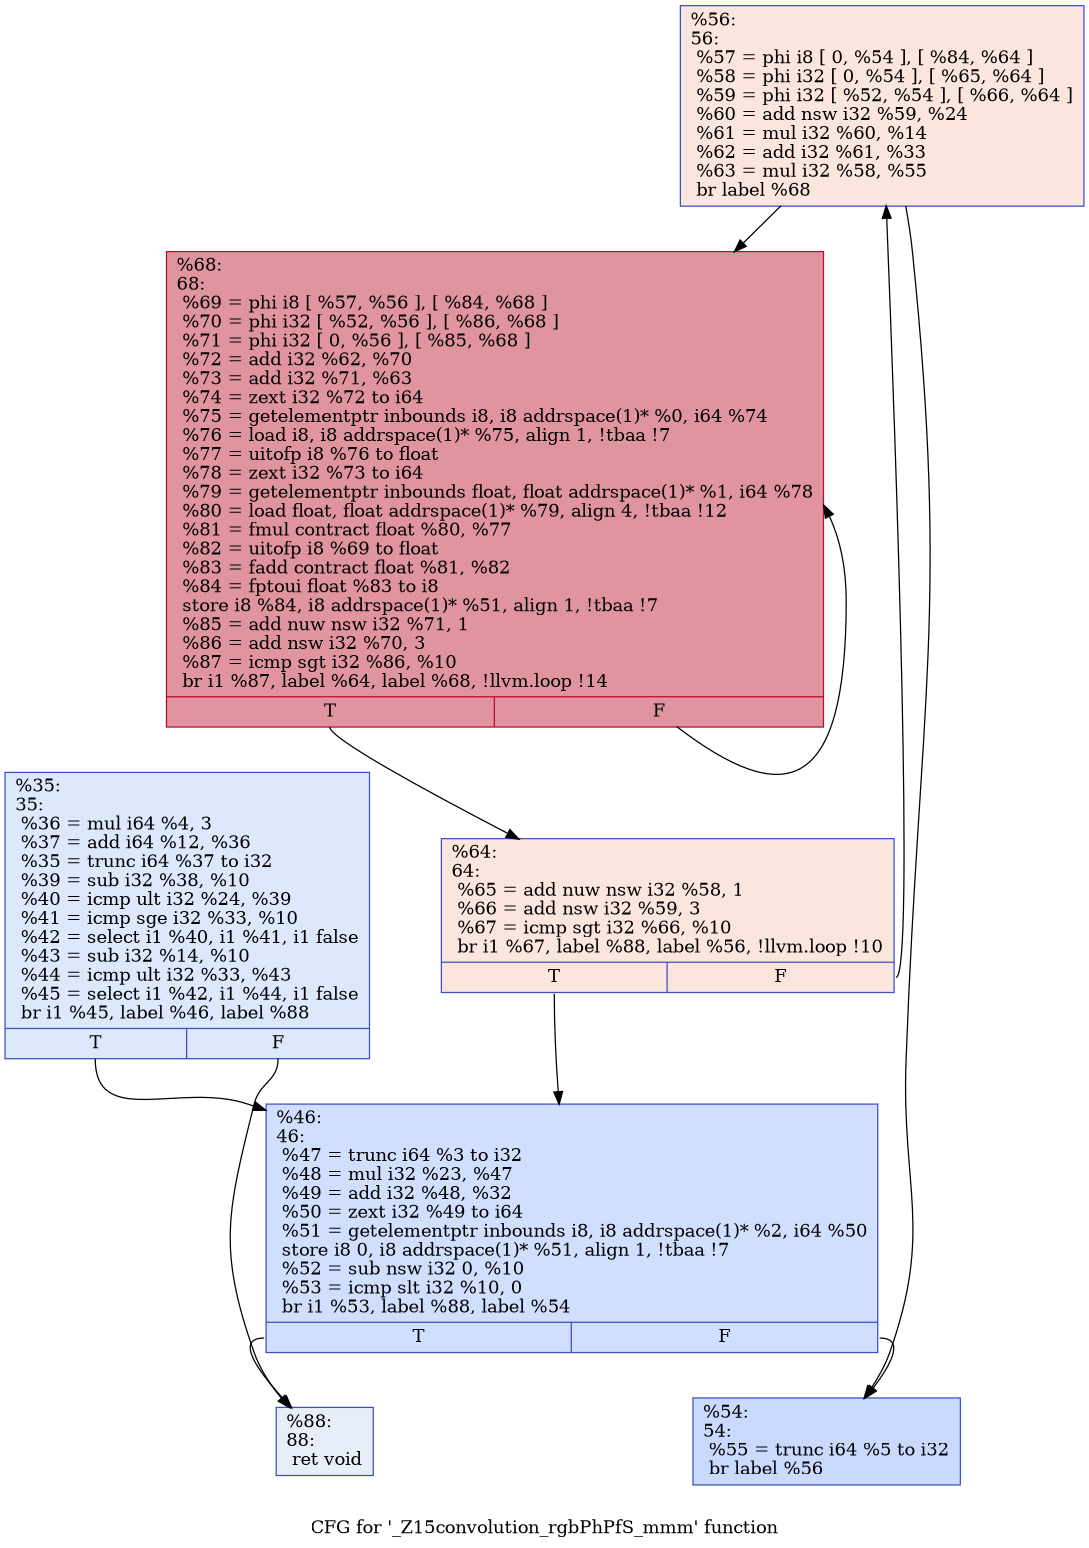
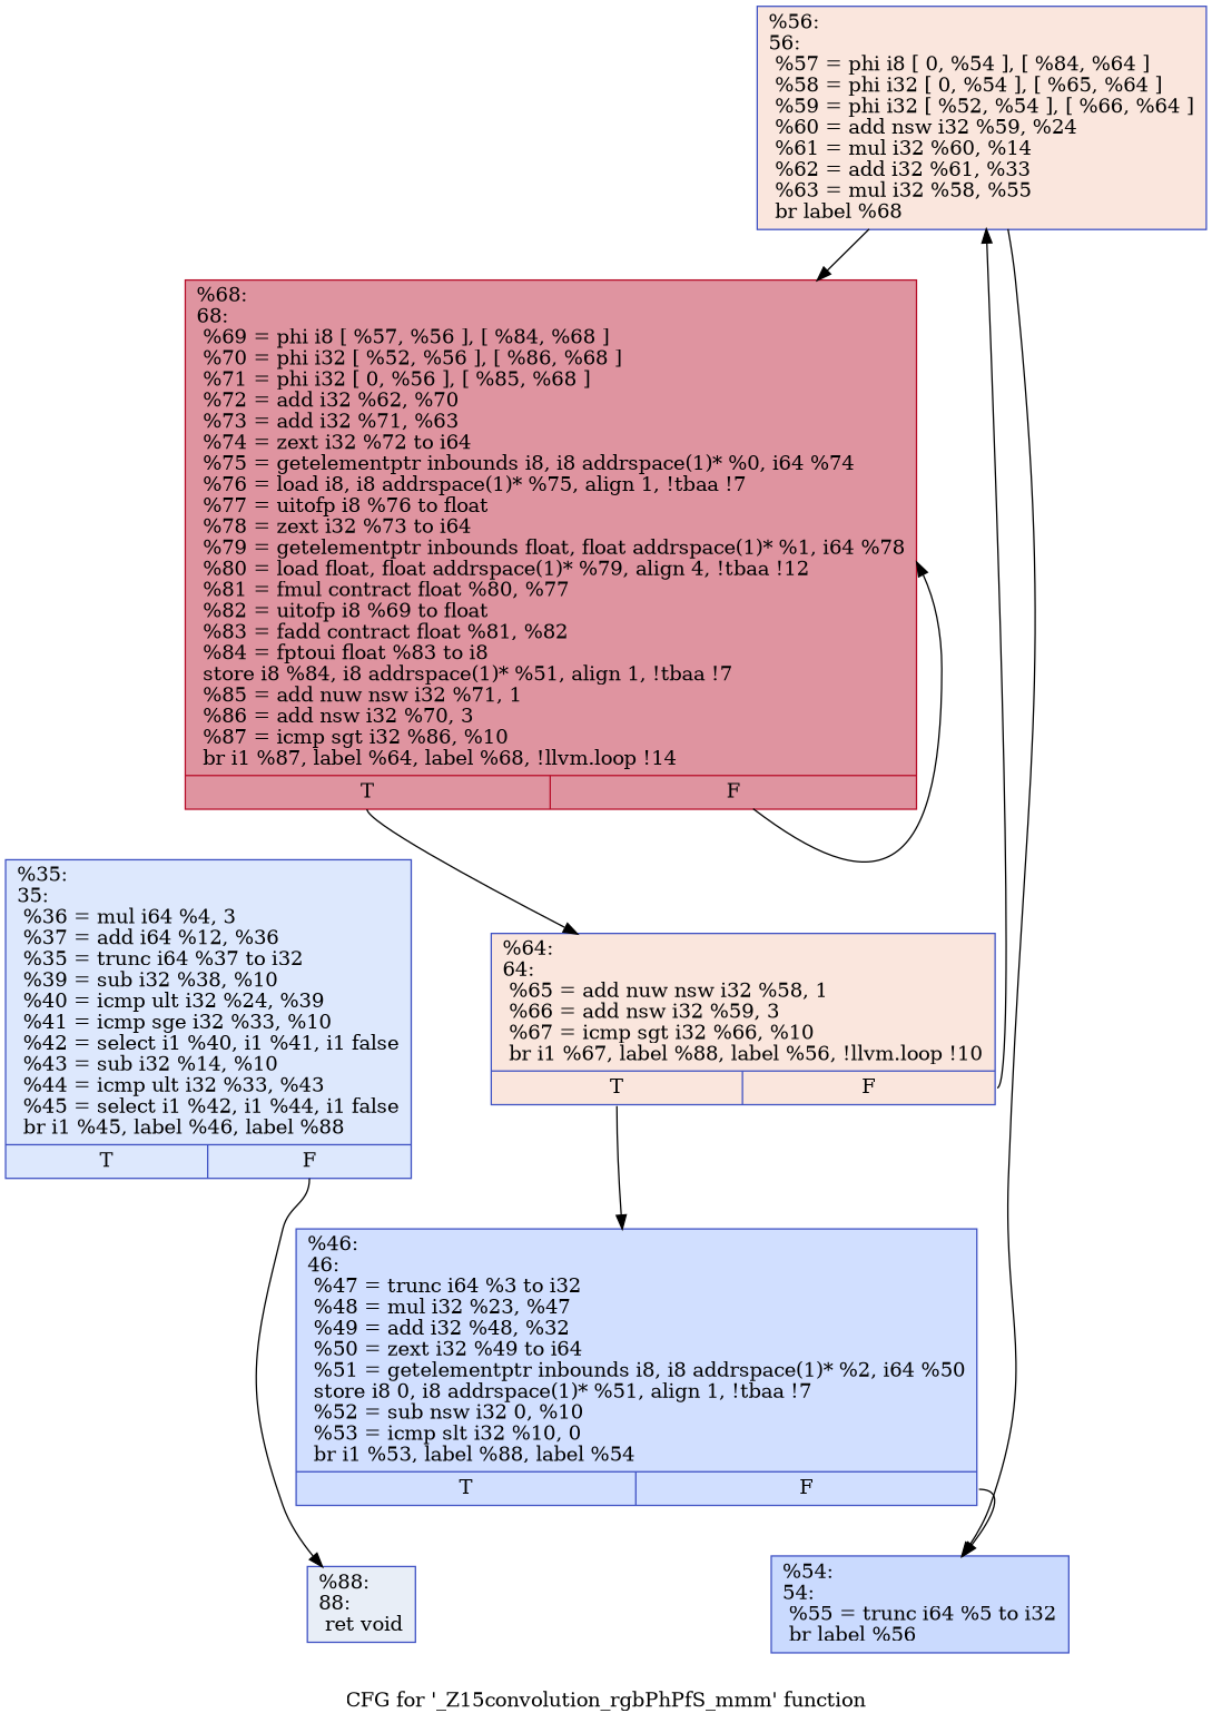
  digraph {
    label="CFG for '_Z15convolution_rgbPhPfS_mmm' function"
    node [color="#3d50c3ff" fillcolor="#f3c7b170" shape=record style=filled]
    edge [tailport=s0]
    n1 [fillcolor="#cbd8ee70" label="{%88:\l88:                                               \l  ret void\l}"]
    n2 [fillcolor="#b2ccfb70" label="{%35:\l35:                                               \l  %36 = mul i64 %4, 3\l  %37 = add i64 %12, %36\l  %35 = trunc i64 %37 to i32\l  %39 = sub i32 %38, %10\l  %40 = icmp ult i32 %24, %39\l  %41 = icmp sge i32 %33, %10\l  %42 = select i1 %40, i1 %41, i1 false\l  %43 = sub i32 %14, %10\l  %44 = icmp ult i32 %33, %43\l  %45 = select i1 %42, i1 %44, i1 false\l  br i1 %45, label %46, label %88\l|{<s0>T|<s1>F}}"]
    n3 [fillcolor="#96b7ff70" label="{%46:\l46:                                               \l  %47 = trunc i64 %3 to i32\l  %48 = mul i32 %23, %47\l  %49 = add i32 %48, %32\l  %50 = zext i32 %49 to i64\l  %51 = getelementptr inbounds i8, i8 addrspace(1)* %2, i64 %50\l  store i8 0, i8 addrspace(1)* %51, align 1, !tbaa !7\l  %52 = sub nsw i32 0, %10\l  %53 = icmp slt i32 %10, 0\l  br i1 %53, label %88, label %54\l|{<s0>T|<s1>F}}"]
    n4 [fillcolor="#88abfd70" label="{%54:\l54:                                               \l  %55 = trunc i64 %5 to i32\l  br label %56\l}"]
    n5 [label="{%56:\l56:                                               \l  %57 = phi i8 [ 0, %54 ], [ %84, %64 ]\l  %58 = phi i32 [ 0, %54 ], [ %65, %64 ]\l  %59 = phi i32 [ %52, %54 ], [ %66, %64 ]\l  %60 = add nsw i32 %59, %24\l  %61 = mul i32 %60, %14\l  %62 = add i32 %61, %33\l  %63 = mul i32 %58, %55\l  br label %68\l}"]
    n6 [color="#b70d28ff" fillcolor="#b70d2870" label="{%68:\l68:                                               \l  %69 = phi i8 [ %57, %56 ], [ %84, %68 ]\l  %70 = phi i32 [ %52, %56 ], [ %86, %68 ]\l  %71 = phi i32 [ 0, %56 ], [ %85, %68 ]\l  %72 = add i32 %62, %70\l  %73 = add i32 %71, %63\l  %74 = zext i32 %72 to i64\l  %75 = getelementptr inbounds i8, i8 addrspace(1)* %0, i64 %74\l  %76 = load i8, i8 addrspace(1)* %75, align 1, !tbaa !7\l  %77 = uitofp i8 %76 to float\l  %78 = zext i32 %73 to i64\l  %79 = getelementptr inbounds float, float addrspace(1)* %1, i64 %78\l  %80 = load float, float addrspace(1)* %79, align 4, !tbaa !12\l  %81 = fmul contract float %80, %77\l  %82 = uitofp i8 %69 to float\l  %83 = fadd contract float %81, %82\l  %84 = fptoui float %83 to i8\l  store i8 %84, i8 addrspace(1)* %51, align 1, !tbaa !7\l  %85 = add nuw nsw i32 %71, 1\l  %86 = add nsw i32 %70, 3\l  %87 = icmp sgt i32 %86, %10\l  br i1 %87, label %64, label %68, !llvm.loop !14\l|{<s0>T|<s1>F}}"]
    n7 [label="{%64:\l64:                                               \l  %65 = add nuw nsw i32 %58, 1\l  %66 = add nsw i32 %59, 3\l  %67 = icmp sgt i32 %66, %10\l  br i1 %67, label %88, label %56, !llvm.loop !10\l|{<s0>T|<s1>F}}"]
    n2 -> n1 [tailport=s1]
-   n2 -> n3
-   n3 -> n1
    n3 -> n4 [tailport=s1]
    n5 -> n4
    n5 -> n6
    n6 -> n6 [tailport=s1]
    n6 -> n7
    n7 -> n3
    n7 -> n5 [tailport=s1]
  }
